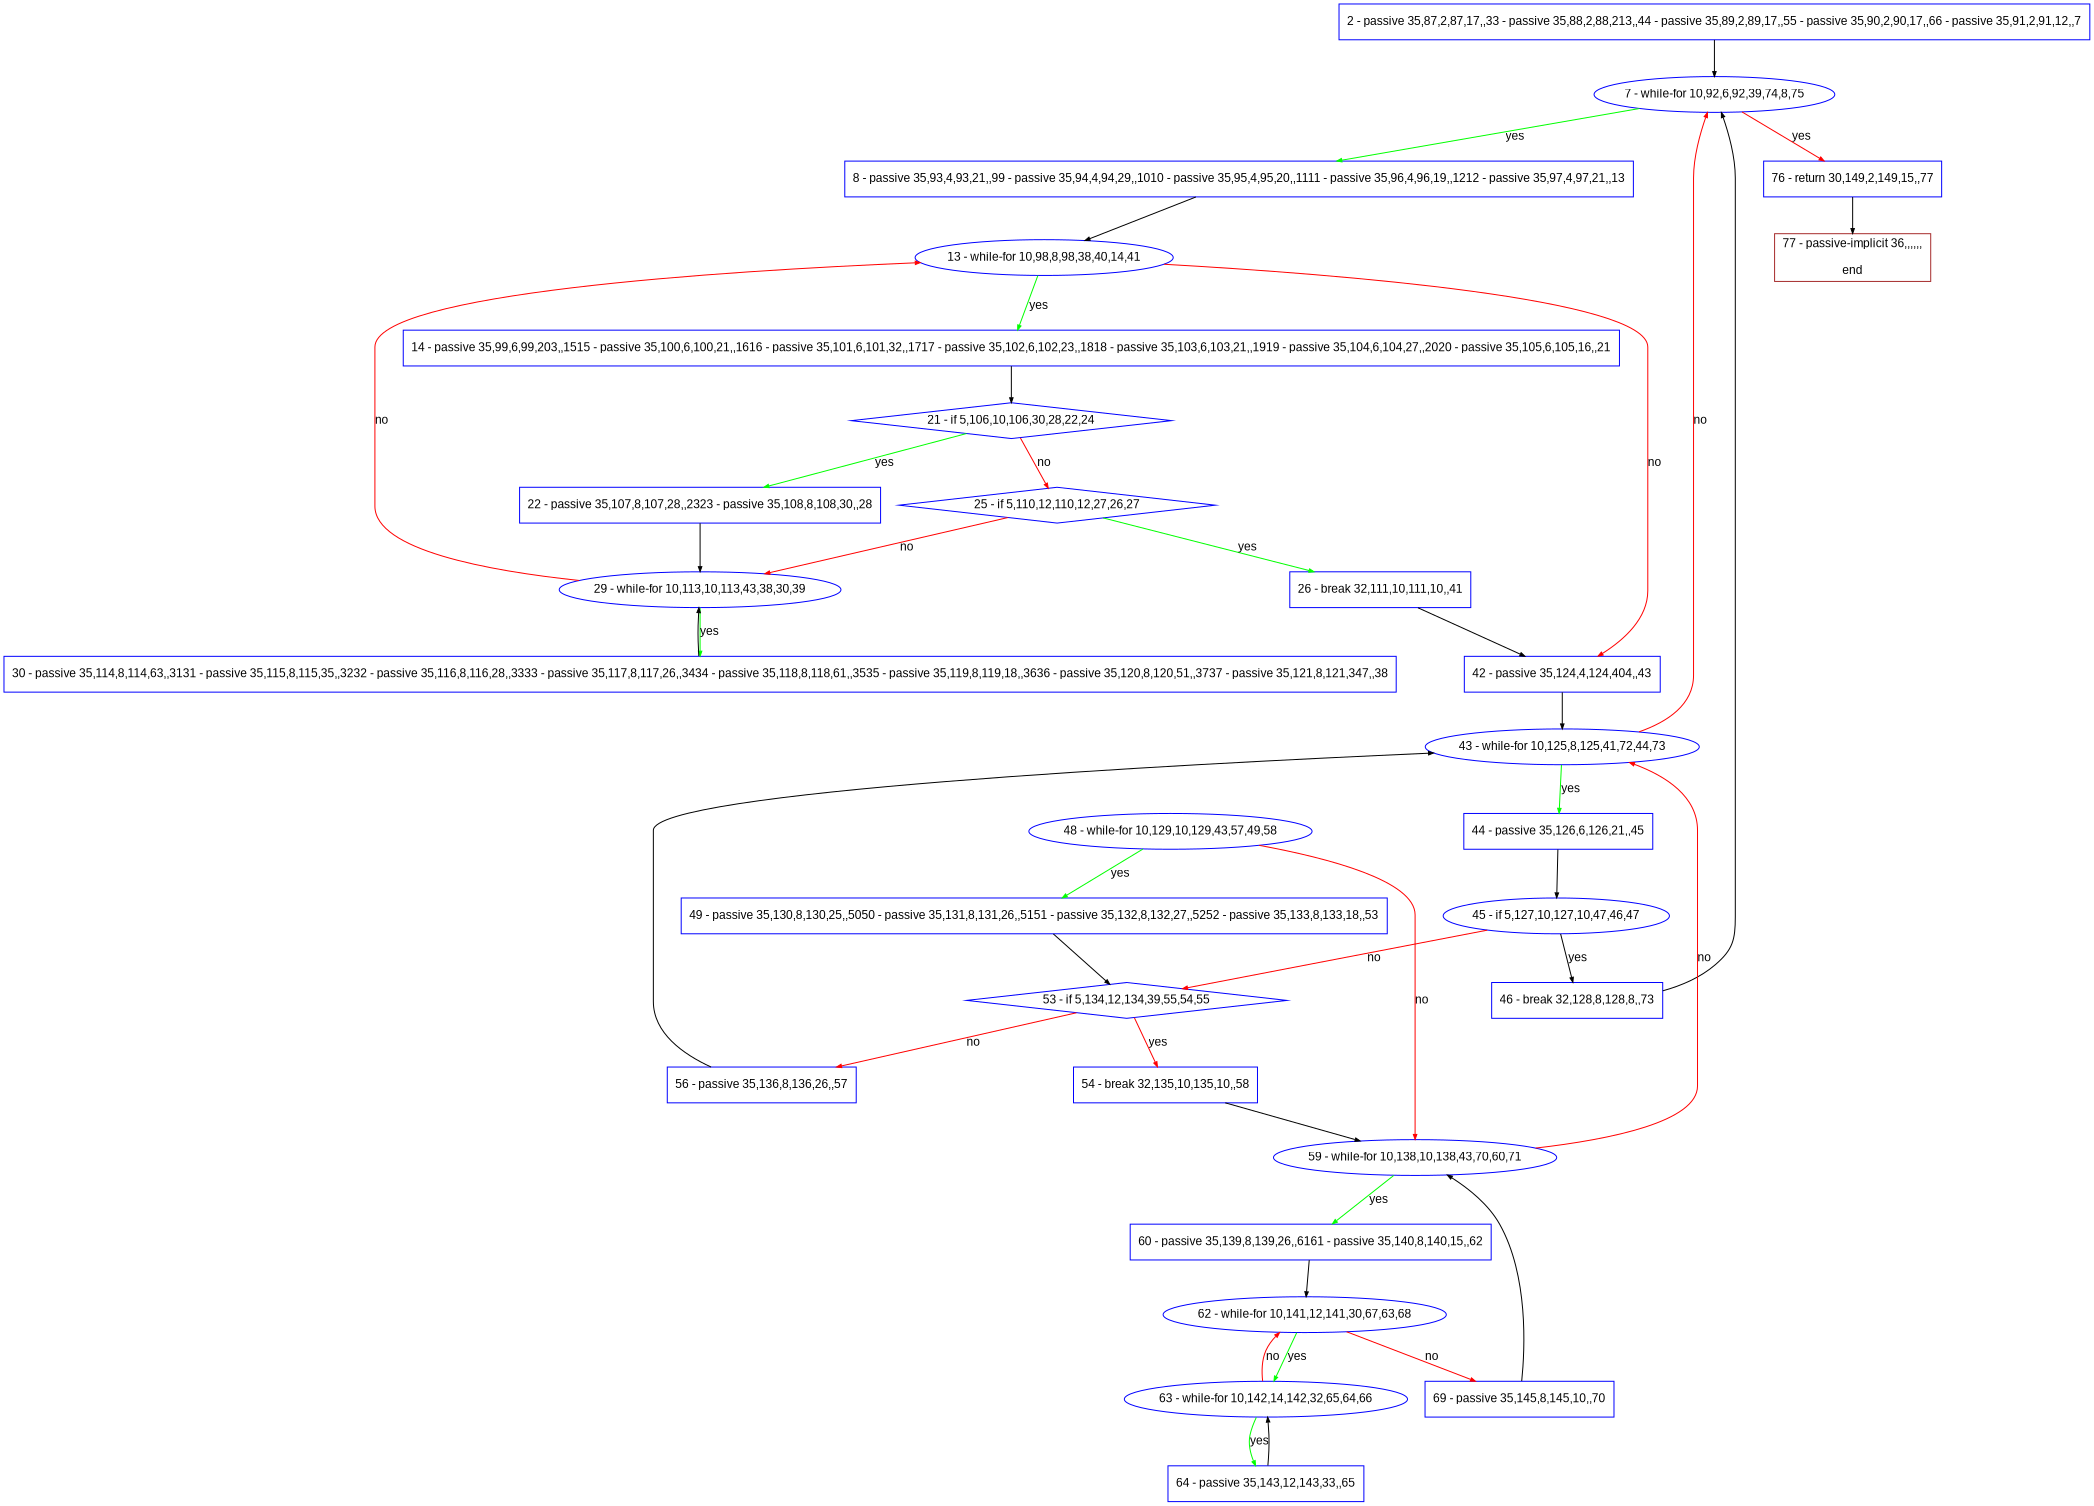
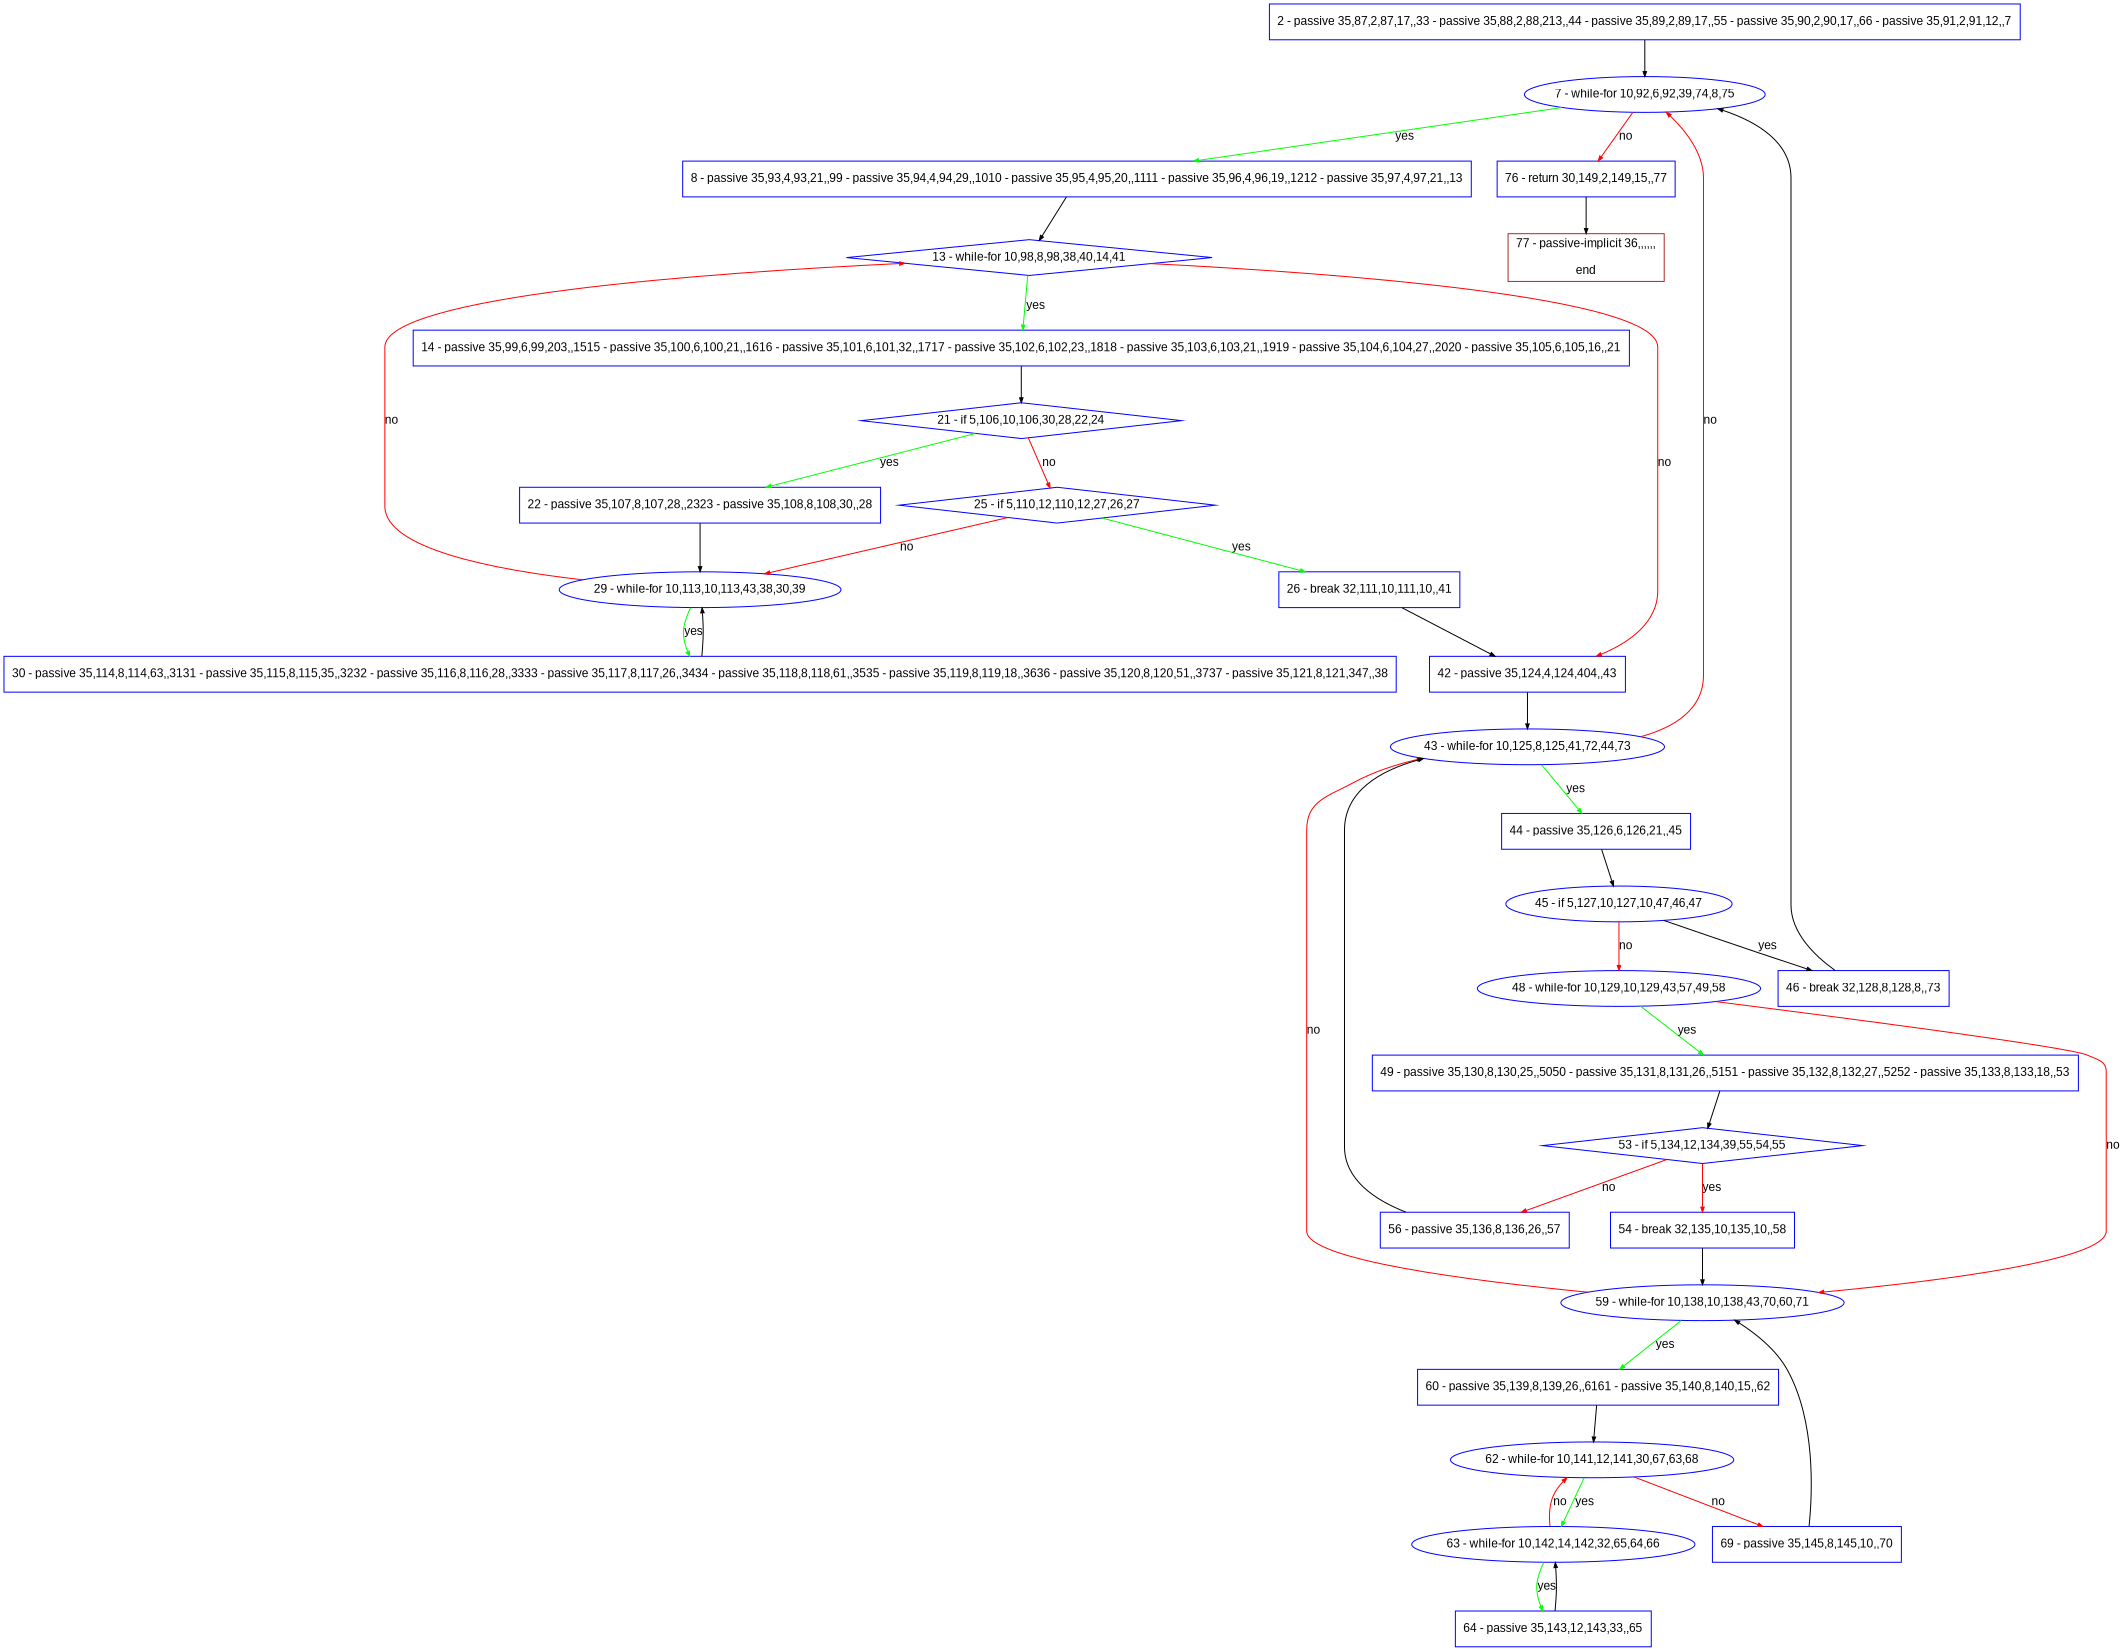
  digraph {
    bgcolor=white
    compound=true
    fillcolor="#FFFFCC"
    fontname=Arial
    fontsize=12
    pack=true
    packmode=clust
    style="rounded,filled"
    node [color="#0000ff" compound=true fillcolor="#ffffff" fixedsize=false fontname=Arial fontsize=12 node_initialized=no shape=box style=filled]
    edge [arrowhead=normal arrowsize=0.5 arrowtail=none color="#000000" compound=true dir=forward fontcolor=black fontname=Arial fontsize=12]
    n1 [label="2 - passive 35,87,2,87,17,,33 - passive 35,88,2,88,213,,44 - passive 35,89,2,89,17,,55 - passive 35,90,2,90,17,,66 - passive 35,91,2,91,12,,7"]
    n2 [label="7 - while-for 10,92,6,92,39,74,8,75" shape=oval]
    n3 [label="8 - passive 35,93,4,93,21,,99 - passive 35,94,4,94,29,,1010 - passive 35,95,4,95,20,,1111 - passive 35,96,4,96,19,,1212 - passive 35,97,4,97,21,,13"]
    n4 [label="76 - return 30,149,2,149,15,,77"]
-   n5 [label="13 - while-for 10,98,8,98,38,40,14,41" shape=oval]
+   n5 [label="13 - while-for 10,98,8,98,38,40,14,41" shape=diamond]
    n6 [color="#a52a2a" label="77 - passive-implicit 36,,,,,,\n\nend"]
    n7 [label="14 - passive 35,99,6,99,203,,1515 - passive 35,100,6,100,21,,1616 - passive 35,101,6,101,32,,1717 - passive 35,102,6,102,23,,1818 - passive 35,103,6,103,21,,1919 - passive 35,104,6,104,27,,2020 - passive 35,105,6,105,16,,21"]
    n8 [label="42 - passive 35,124,4,124,404,,43"]
    n9 [label="21 - if 5,106,10,106,30,28,22,24" shape=diamond]
    n10 [label="43 - while-for 10,125,8,125,41,72,44,73" shape=oval]
    n11 [label="22 - passive 35,107,8,107,28,,2323 - passive 35,108,8,108,30,,28"]
    n12 [label="25 - if 5,110,12,110,12,27,26,27" shape=diamond]
    n13 [label="44 - passive 35,126,6,126,21,,45"]
    n14 [label="29 - while-for 10,113,10,113,43,38,30,39" shape=oval]
    n15 [label="26 - break 32,111,10,111,10,,41"]
    n16 [label="30 - passive 35,114,8,114,63,,3131 - passive 35,115,8,115,35,,3232 - passive 35,116,8,116,28,,3333 - passive 35,117,8,117,26,,3434 - passive 35,118,8,118,61,,3535 - passive 35,119,8,119,18,,3636 - passive 35,120,8,120,51,,3737 - passive 35,121,8,121,347,,38"]
    n17 [label="45 - if 5,127,10,127,10,47,46,47" shape=ellipse]
    n18 [label="46 - break 32,128,8,128,8,,73"]
    n19 [label="48 - while-for 10,129,10,129,43,57,49,58" shape=oval]
    n20 [label="49 - passive 35,130,8,130,25,,5050 - passive 35,131,8,131,26,,5151 - passive 35,132,8,132,27,,5252 - passive 35,133,8,133,18,,53"]
    n21 [label="59 - while-for 10,138,10,138,43,70,60,71" shape=oval]
    n22 [label="53 - if 5,134,12,134,39,55,54,55" shape=diamond]
    n23 [label="60 - passive 35,139,8,139,26,,6161 - passive 35,140,8,140,15,,62"]
    n24 [label="54 - break 32,135,10,135,10,,58"]
    n25 [label="56 - passive 35,136,8,136,26,,57"]
    n26 [label="62 - while-for 10,141,12,141,30,67,63,68" shape=oval]
    n27 [label="63 - while-for 10,142,14,142,32,65,64,66" shape=oval]
    n28 [label="69 - passive 35,145,8,145,10,,70"]
    n29 [label="64 - passive 35,143,12,143,33,,65"]
    n1 -> n2
    n2 -> n3 [color="#00ff00" label=yes]
-   n2 -> n4 [color="#ff0000" label=yes]
+   n2 -> n4 [color="#ff0000" label=no]
    n3 -> n5
    n4 -> n6
    n5 -> n7 [color="#00ff00" label=yes]
    n5 -> n8 [color="#ff0000" label=no]
    n7 -> n9
    n8 -> n10
    n9 -> n11 [color="#00ff00" label=yes]
    n9 -> n12 [color="#ff0000" label=no]
    n10 -> n2 [color="#ff0000" label=no]
    n10 -> n13 [color="#00ff00" label=yes]
    n11 -> n14
    n12 -> n14 [color="#ff0000" label=no]
    n12 -> n15 [color="#00ff00" label=yes]
    n13 -> n17
    n14 -> n5 [color="#ff0000" label=no]
    n14 -> n16 [color="#00ff00" label=yes]
    n15 -> n8
    n16 -> n14
    n17 -> n18 [label=yes]
-   n17 -> n22 [color="#ff0000" label=no]
+   n17 -> n19 [color="#ff0000" label=no]
    n18 -> n2
    n19 -> n20 [color="#00ff00" label=yes]
    n19 -> n21 [color="#ff0000" label=no]
    n20 -> n22
    n21 -> n10 [color="#ff0000" label=no]
    n21 -> n23 [color="#00ff00" label=yes]
    n22 -> n24 [color="#ff0000" label=yes]
    n22 -> n25 [color="#ff0000" label=no]
    n23 -> n26
    n24 -> n21
    n25 -> n10
    n26 -> n27 [color="#00ff00" label=yes]
    n26 -> n28 [color="#ff0000" label=no]
    n27 -> n26 [color="#ff0000" label=no]
    n27 -> n29 [color="#00ff00" label=yes]
    n28 -> n21
    n29 -> n27
  }
